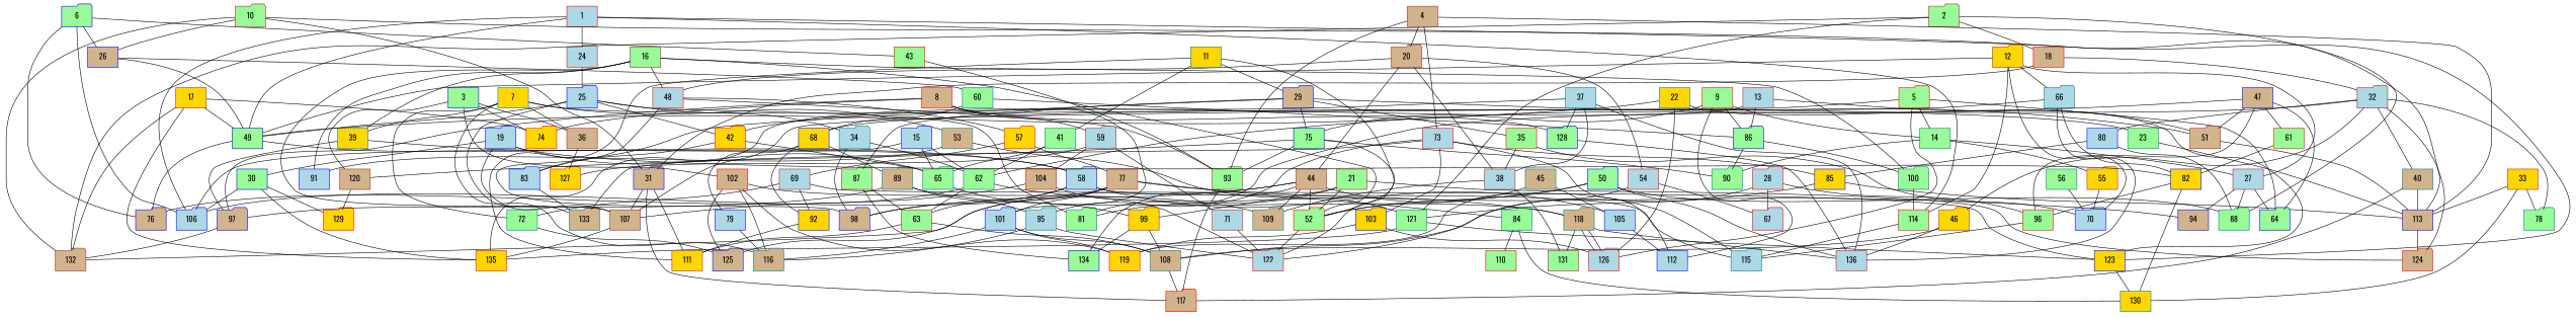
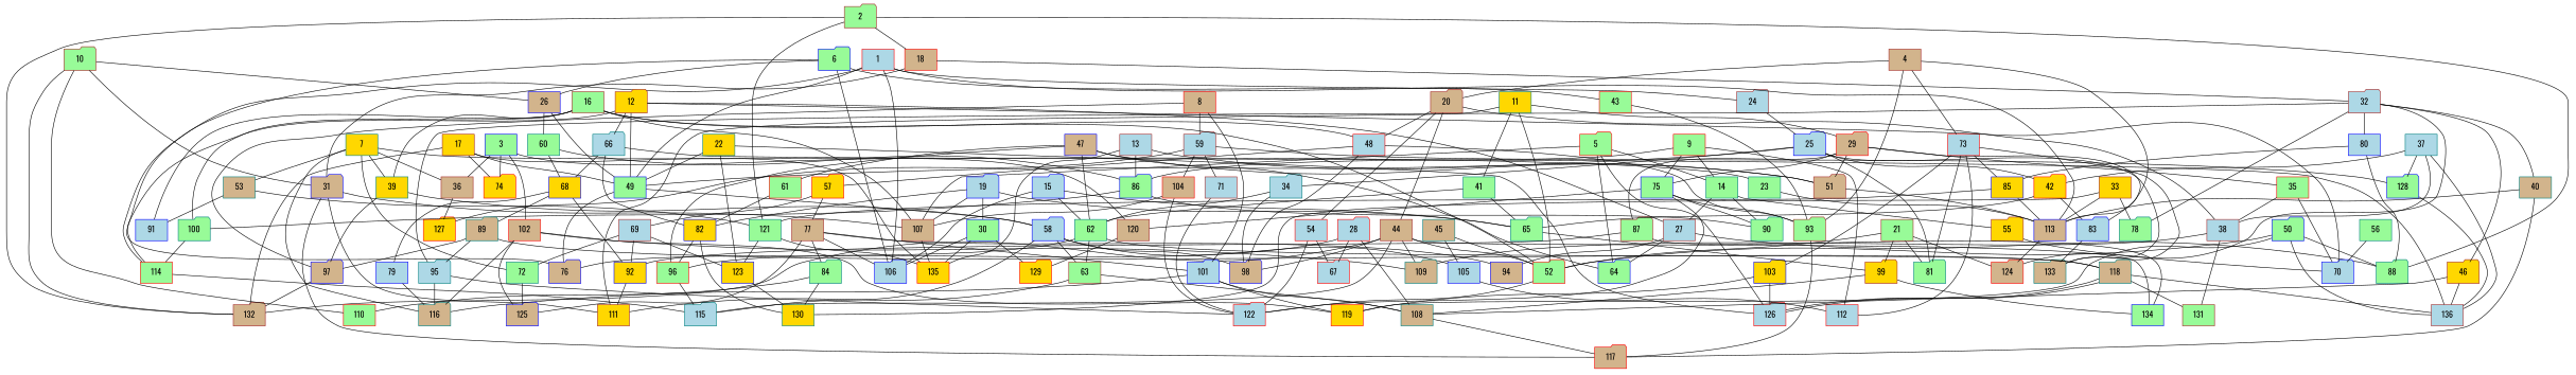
  graph {
    fontname=Oswald
    node [color=blue fillcolor=palegreen fontname=Oswald shape=box style=filled]
    edge [fontname=Oswald]
    1 [color=red fillcolor=lightblue]
    24 [color=brown fillcolor=lightblue shape=folder]
    49
    106 [fillcolor=lightblue shape=folder]
    113 [fillcolor=tan]
    114 [color=red]
    25 [fillcolor=lightblue shape=folder]
    76 [fillcolor=tan shape=folder]
    58 [fillcolor=lightblue shape=folder]
    124 [color=red fillcolor=tan shape=folder]
    115 [color=teal fillcolor=lightblue shape=folder]
    2 [color=brown shape=folder]
    18 [color=red fillcolor=tan]
    88 [color=teal shape=folder]
    121 [color=teal]
    132 [color=brown fillcolor=tan shape=folder]
    31 [fillcolor=tan shape=folder]
    32 [color=brown fillcolor=lightblue shape=folder]
    135 [color=red fillcolor=gold]
    123 [fillcolor=gold]
    36 [color=brown fillcolor=tan]
    3
    74 [color=red fillcolor=gold shape=folder]
    102 [color=red fillcolor=tan]
    120 [color=brown fillcolor=tan]
    127 [color=red fillcolor=gold shape=folder]
    116 [color=teal fillcolor=tan shape=folder]
    109 [color=teal fillcolor=tan shape=folder]
    119 [color=red fillcolor=gold]
    125 [fillcolor=tan shape=folder]
    129 [color=red fillcolor=gold shape=folder]
    4 [color=brown fillcolor=tan]
    20 [color=brown fillcolor=tan shape=folder]
    73 [color=red fillcolor=lightblue]
    93 [color=brown shape=folder]
    48 [color=red fillcolor=lightblue]
    38 [color=brown fillcolor=lightblue]
    44 [color=brown fillcolor=tan]
    54 [color=red fillcolor=lightblue]
-   112 [fillcolor=lightblue]
+   112 [color=red fillcolor=lightblue]
    81 [color=teal shape=folder]
    133 [color=teal fillcolor=tan shape=folder]
    85 [fillcolor=gold]
    103 [fillcolor=gold shape=folder]
    117 [color=red fillcolor=tan shape=folder]
    5 [color=red shape=folder]
    14 [color=teal]
    64 [shape=folder]
    107 [color=brown fillcolor=tan]
    126 [color=red fillcolor=lightblue shape=folder]
    27 [color=brown fillcolor=lightblue]
    55 [color=brown fillcolor=gold shape=folder]
    90 [color=teal shape=folder]
    6 [shape=folder]
    26 [fillcolor=tan]
    43 [color=red]
    60 [color=teal]
    7 [color=teal fillcolor=gold]
    23 [color=teal]
    39 [color=teal fillcolor=gold]
    53 [color=teal fillcolor=tan]
    72 [color=teal]
    97 [fillcolor=tan shape=folder]
    91 [fillcolor=lightblue]
    8 [color=red fillcolor=tan]
    59 [color=brown fillcolor=lightblue shape=folder]
    101 [fillcolor=lightblue shape=folder]
    128 [shape=folder]
    71 [color=brown fillcolor=lightblue]
    104 [color=red fillcolor=tan]
    108 [color=teal fillcolor=tan]
    136 [color=brown fillcolor=lightblue]
    9 [color=red]
    75
    86 [shape=folder]
    122 [color=red fillcolor=lightblue shape=folder]
    100 [color=teal shape=folder]
    10 [color=brown shape=folder]
    110 [color=red]
    111 [color=brown fillcolor=gold]
    11 [color=teal fillcolor=gold]
-   29 [fillcolor=tan shape=folder]
+   29 [color=red fillcolor=tan shape=folder]
    41 [color=teal]
    52 [color=red shape=folder]
    51 [color=brown fillcolor=tan shape=folder]
    35 [color=red]
    83 [fillcolor=lightblue shape=folder]
    87 [color=brown shape=folder]
    62 [color=teal]
    65 [color=teal shape=folder]
    12 [color=brown fillcolor=gold shape=folder]
    66 [color=teal fillcolor=lightblue shape=folder]
    70 [fillcolor=lightblue shape=folder]
    94 [fillcolor=tan]
    82 [fillcolor=gold]
    68 [fillcolor=gold]
    13 [color=brown fillcolor=lightblue]
    15 [fillcolor=lightblue shape=folder]
    63 [color=brown]
    118 [color=teal fillcolor=tan shape=folder]
    99 [color=brown fillcolor=gold shape=folder]
    16 [color=brown]
    98 [fillcolor=tan shape=folder]
    57 [color=red fillcolor=gold shape=folder]
    17 [color=brown fillcolor=gold]
    40 [color=teal fillcolor=tan]
    46 [color=brown fillcolor=gold shape=folder]
    78 [color=teal shape=folder]
    80 [fillcolor=lightblue]
    95 [color=teal fillcolor=lightblue shape=folder]
    19 [fillcolor=lightblue shape=folder]
    30
    96 [color=red]
    130 [color=teal fillcolor=gold]
    131 [color=brown]
    134
    67 [color=red fillcolor=lightblue shape=folder]
    21 [color=brown]
    22 [color=teal fillcolor=gold]
    34 [color=teal fillcolor=lightblue shape=folder]
    42 [color=red fillcolor=gold shape=folder]
    28 [color=red fillcolor=lightblue shape=folder]
    92 [fillcolor=gold]
    33 [color=brown fillcolor=gold]
    37 [color=teal fillcolor=lightblue]
    105 [fillcolor=lightblue]
    56 [color=teal]
    45 [color=teal fillcolor=tan]
    47 [fillcolor=tan]
    61 [color=red]
    69 [color=brown fillcolor=lightblue]
    77 [color=brown fillcolor=tan]
    50 [shape=folder]
    84 [color=teal shape=folder]
    79 [fillcolor=lightblue]
    89 [color=teal fillcolor=tan shape=folder]
    1 -- 24
    1 -- 49
    1 -- 106
    1 -- 113
    1 -- 114
    24 -- 25
    49 -- 76
    49 -- 58
    113 -- 124
    114 -- 115
    25 -- 49
    25 -- 81
    25 -- 133
    25 -- 34
    25 -- 42
    58 -- 115
    58 -- 63
    58 -- 98
    58 -- 105
    2 -- 18
    2 -- 88
    2 -- 121
    2 -- 132
    18 -- 31
    18 -- 32
    121 -- 135
    121 -- 123
    31 -- 117
    31 -- 107
    31 -- 111
    32 -- 124
    32 -- 40
    32 -- 46
    32 -- 78
    32 -- 80
    32 -- 95
    123 -- 130
    36 -- 127
    3 -- 36
    3 -- 74
    3 -- 102
    3 -- 120
    102 -- 116
    102 -- 109
    102 -- 119
    102 -- 125
    120 -- 129
    4 -- 113
    4 -- 20
    4 -- 73
    4 -- 93
    20 -- 48
    20 -- 38
    20 -- 44
    20 -- 54
    73 -- 112
    73 -- 81
    73 -- 133
    73 -- 85
    73 -- 103
    93 -- 117
    48 -- 93
    48 -- 98
    48 -- 57
    38 -- 109
    38 -- 131
    44 -- 115
    44 -- 132
    44 -- 109
    44 -- 52
    44 -- 98
    44 -- 134
    54 -- 122
    54 -- 67
    85 -- 113
    85 -- 121
    103 -- 119
    103 -- 126
    5 -- 14
    5 -- 64
    5 -- 107
    5 -- 126
    14 -- 27
    14 -- 55
    14 -- 90
    107 -- 135
    27 -- 88
    27 -- 64
    27 -- 94
    55 -- 70
    6 -- 106
    6 -- 76
    6 -- 26
    6 -- 43
    26 -- 49
    26 -- 60
    43 -- 93
    60 -- 86
    60 -- 68
    7 -- 36
    7 -- 116
    7 -- 23
    7 -- 39
    7 -- 53
    7 -- 72
    23 -- 113
    39 -- 58
    39 -- 97
    53 -- 121
    53 -- 91
    72 -- 125
    97 -- 132
-   8 -- 74
    8 -- 97
    8 -- 59
    8 -- 101
-   8 -- 128
+   59 -- 128
    59 -- 127
    59 -- 71
    59 -- 104
    101 -- 116
    101 -- 119
    101 -- 108
    128 -- 136
    71 -- 122
    104 -- 107
    104 -- 122
    108 -- 117
    9 -- 112
    9 -- 14
    9 -- 75
    9 -- 86
    75 -- 120
    75 -- 93
    75 -- 90
    75 -- 122
    86 -- 90
    86 -- 100
    100 -- 114
    10 -- 132
    10 -- 31
    10 -- 26
-   10 -- 123
+   10 -- 110
    11 -- 111
    11 -- 29
    11 -- 41
    11 -- 52
    29 -- 75
    29 -- 51
    29 -- 35
    29 -- 83
    29 -- 87
    41 -- 62
    41 -- 65
    52 -- 122
    51 -- 113
    35 -- 38
    35 -- 70
    83 -- 133
    87 -- 134
-   87 -- 63
+   87 -- 92
    62 -- 76
    62 -- 63
    62 -- 118
    65 -- 99
    12 -- 49
    12 -- 114
    12 -- 27
    12 -- 66
    12 -- 70
    66 -- 136
    66 -- 82
    66 -- 68
    82 -- 96
    82 -- 130
    68 -- 92
    68 -- 79
    68 -- 89
    13 -- 135
    13 -- 86
    13 -- 51
    15 -- 106
    15 -- 62
    15 -- 65
    63 -- 108
    63 -- 111
    118 -- 126
    118 -- 126
    118 -- 136
    118 -- 131
    99 -- 108
    99 -- 134
    16 -- 48
    16 -- 107
    16 -- 39
    16 -- 91
    16 -- 100
    16 -- 52
    57 -- 69
    57 -- 77
    17 -- 49
    17 -- 132
    17 -- 135
    17 -- 74
    40 -- 113
    40 -- 117
    46 -- 108
    46 -- 136
    80 -- 88
    80 -- 85
    95 -- 116
    95 -- 122
    19 -- 107
    19 -- 65
    19 -- 82
    19 -- 30
    30 -- 106
    30 -- 135
    30 -- 129
    96 -- 115
    21 -- 124
    21 -- 81
    21 -- 52
    21 -- 99
    22 -- 49
    22 -- 123
    22 -- 126
    34 -- 62
    34 -- 98
    42 -- 83
    42 -- 65
    28 -- 108
    28 -- 96
    28 -- 67
    92 -- 111
    33 -- 113
    33 -- 78
    33 -- 130
    37 -- 38
    37 -- 128
    37 -- 136
    37 -- 42
    105 -- 112
    56 -- 70
    45 -- 52
    45 -- 105
    47 -- 64
    47 -- 51
    47 -- 62
    47 -- 96
    47 -- 61
    61 -- 82
    69 -- 123
    69 -- 72
    69 -- 92
    77 -- 106
    77 -- 125
    77 -- 101
    77 -- 94
    77 -- 84
    50 -- 88
    50 -- 119
    50 -- 136
    50 -- 52
    84 -- 110
    84 -- 130
    79 -- 116
    89 -- 97
    89 -- 118
    89 -- 95
  }
